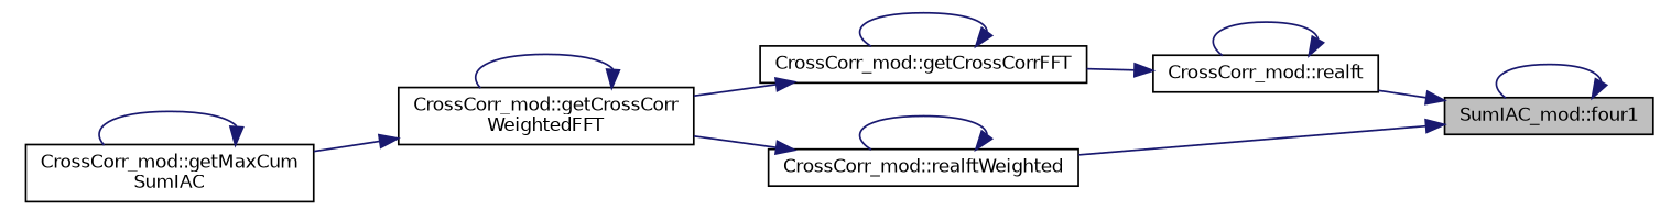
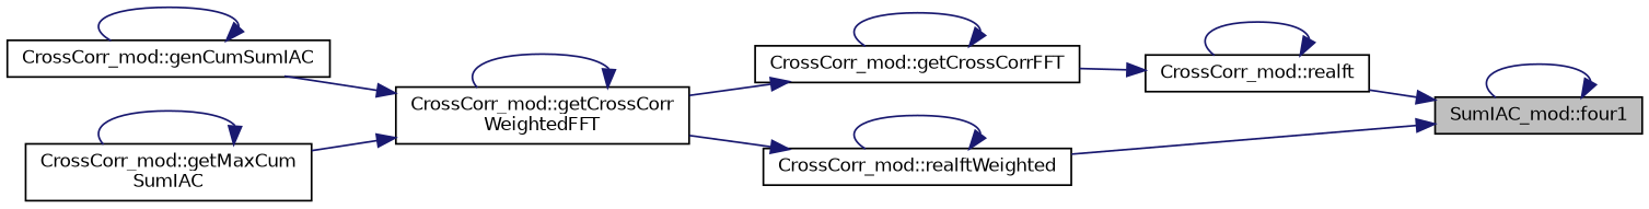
  digraph {
    rankdir=RL
    node [color=black fillcolor=white fontname=Helvetica fontsize=10 shape=record style=filled]
    edge [color=midnightblue dir=back fontname=Helvetica fontsize=10 labelfontname=Helvetica labelfontsize=10 style=solid]
    n1 [fillcolor=grey75 fontcolor=black height=0.2 label="SumIAC_mod::four1" width=0.4]
    n2 [height=0.2 label="CrossCorr_mod::realft" width=0.4]
    n3 [height=0.2 label="CrossCorr_mod::realftWeighted" width=0.4]
    n4 [height=0.2 label="CrossCorr_mod::getCrossCorrFFT" width=0.4]
    n5 [height=0.2 label="CrossCorr_mod::getCrossCorr\lWeightedFFT" width=0.4]
+   n6 [height=0.2 label="CrossCorr_mod::genCumSumIAC" width=0.4]
    n7 [height=0.2 label="CrossCorr_mod::getMaxCum\lSumIAC" width=0.4]
    n1 -> n1
    n1 -> n2
    n1 -> n3
    n2 -> n2
    n2 -> n4
    n3 -> n3
    n3 -> n5
    n4 -> n4
    n4 -> n5
    n5 -> n5
+   n5 -> n6
    n5 -> n7
+   n6 -> n6
    n7 -> n7
  }
